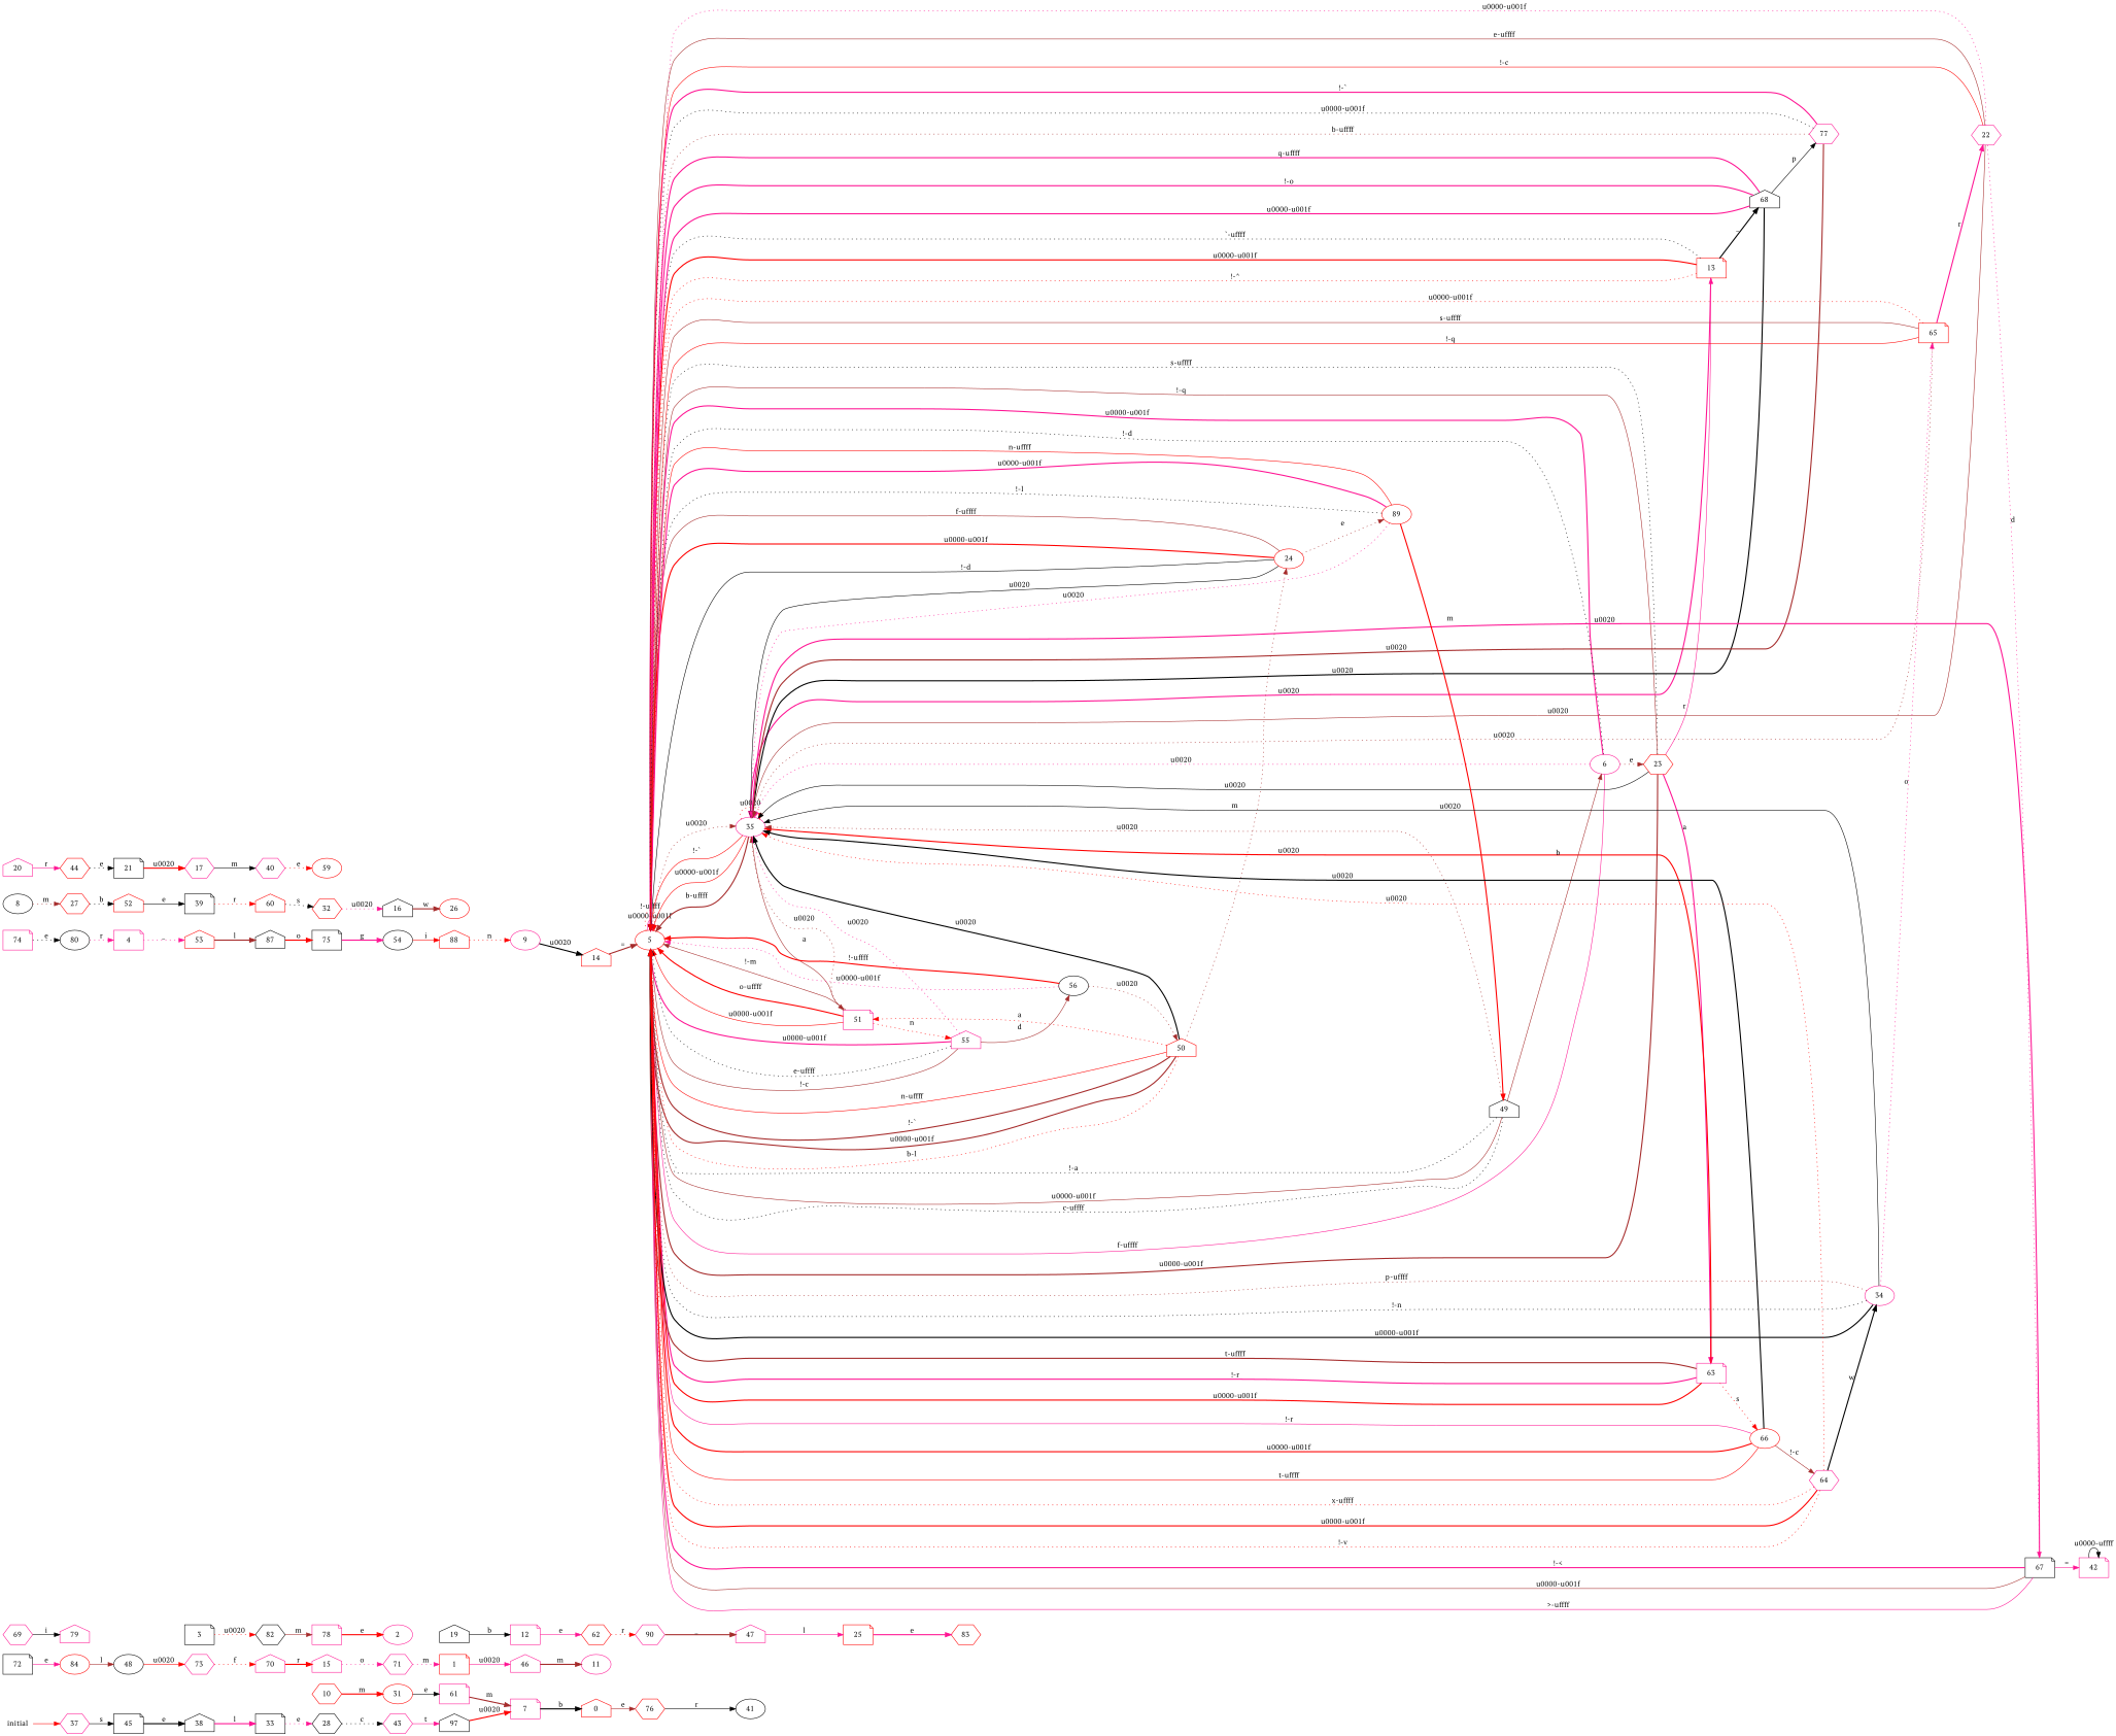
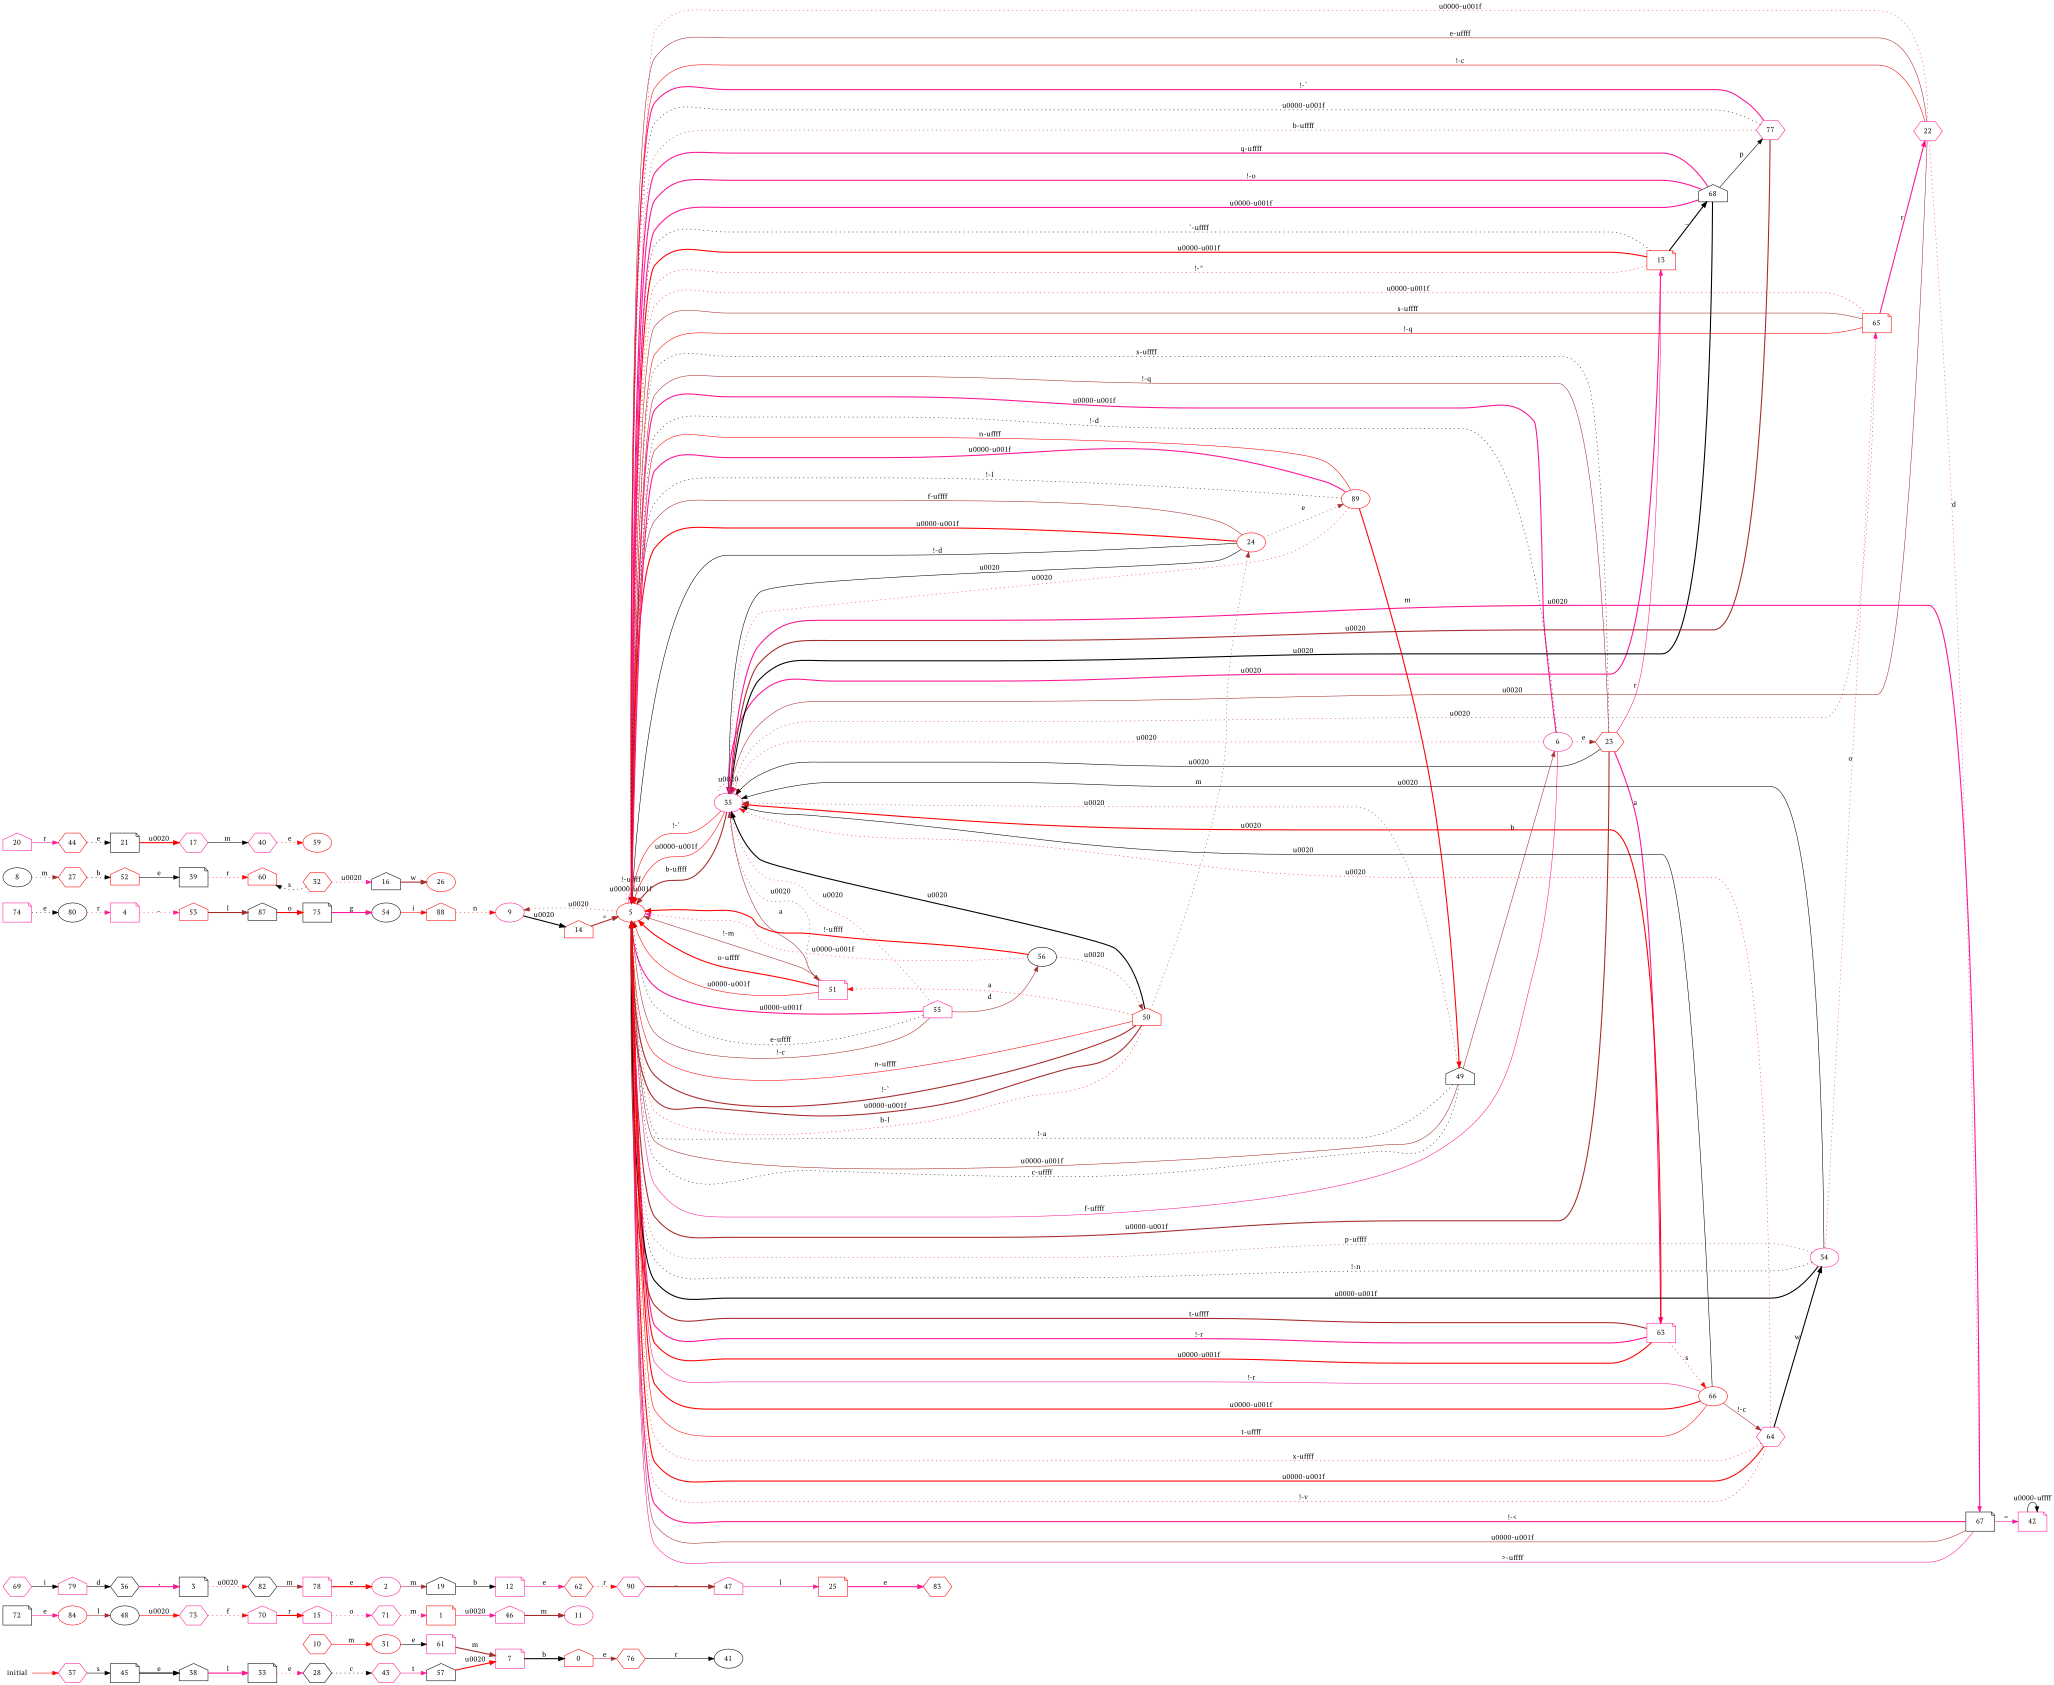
  digraph {
    fontname="PT Serif"
    rankdir=LR
    node [color=deeppink fontname="PT Serif" shape=hexagon]
    edge [color=red fontname="PT Serif" style=solid]
    0 [color=red shape=house]
    76 [color=red]
    41 [color=black shape=ellipse]
    1 [color=red shape=note]
    46 [shape=house]
    11 [shape=ellipse]
    2 [shape=ellipse]
    19 [color=black shape=house]
    12 [shape=note]
    62 [color=red]
    3 [color=black shape=note]
    82 [color=black]
    78 [shape=note]
    4 [shape=note]
    53 [color=red shape=house]
    n16 [color=black label=87 shape=house]
    75 [color=black shape=note]
    5 [color=red shape=ellipse]
    35 [shape=ellipse]
    51 [shape=note]
    55 [shape=house]
    6 [shape=ellipse]
    23 [color=red]
    13 [color=red shape=note]
    63 [shape=note]
    68 [color=black shape=house]
    7 [shape=note]
    8 [color=black shape=ellipse]
    27 [color=red]
    52 [color=red shape=house]
    39 [color=black shape=note]
    9 [shape=ellipse]
    14 [color=red shape=house]
    10 [color=red]
    31 [color=red shape=ellipse]
    61 [shape=note]
    n37 [label=90]
    47 [shape=house]
    77
    15 [shape=house]
    71
    16 [color=black shape=house]
    26 [color=red shape=ellipse]
    17
    40
    59 [color=red shape=ellipse]
    74 [shape=note]
    80 [color=black shape=ellipse]
    20 [shape=house]
    44 [color=red]
    21 [color=black shape=note]
    22
    67 [color=black shape=note]
    42 [shape=note]
    24 [color=red shape=ellipse]
    n56 [color=red label=89 shape=ellipse]
    49 [color=black shape=house]
    25 [color=red shape=note]
    83 [color=red]
    72 [color=black shape=note]
    84 [color=red shape=ellipse]
    60 [color=red shape=house]
    28 [color=black]
    43
-   57 [color=black shape=house label=97]
+   57 [color=black shape=house]
    32 [color=red]
    33 [color=black shape=note]
    34 [shape=ellipse]
    65 [color=red shape=note]
    56 [color=black shape=ellipse]
+   36 [color=black]
    45 [color=black shape=note]
    37
    38 [color=black shape=house]
    initial [shape=plaintext]
    79 [shape=house]
    69
    48 [color=black shape=ellipse]
    73
    70 [shape=house]
    50 [color=red shape=house]
    54 [color=black shape=ellipse]
    n83 [color=red label=88 shape=house]
    66 [color=red shape=ellipse]
    64
    0 -> 76 [color=brown label=e]
    76 -> 41 [color=black label=r]
    1 -> 46 [color=deeppink label="\u0020"]
    46 -> 11 [color=brown label=m style=bold]
+   2 -> 19 [color=brown label=m]
    19 -> 12 [color=black label=b]
    12 -> 62 [color=deeppink label=e]
    62 -> n37 [label=r style=dotted]
    3 -> 82 [label="\u0020" style=dotted]
    82 -> 78 [color=brown label=m]
    78 -> 2 [label=e style=bold]
    4 -> 53 [color=deeppink label=_ style=dotted]
    53 -> n16 [color=brown label=l style=bold]
    n16 -> 75 [label=o style=bold]
    75 -> 54 [color=deeppink label=g style=bold]
    5 -> 5 [color=deeppink label="\u0000-\u001f"]
    5 -> 5 [label="!-\uffff" style=dotted]
-   5 -> 35 [color=brown label="\u0020" style=dotted]
+   5 -> 9 [color=brown label="\u0020" style=dotted]
    35 -> 5 [label="!-`"]
    35 -> 5 [label="\u0000-\u001f"]
    35 -> 5 [color=brown label="b-\uffff" style=bold]
    35 -> 35 [label="\u0020" style=dotted]
    35 -> 51 [color=brown label=a]
    51 -> 5 [color=brown label="!-m"]
    51 -> 5 [label="o-\uffff" style=bold]
    51 -> 5 [label="\u0000-\u001f"]
    51 -> 35 [color=brown label="\u0020" style=dotted]
-   51 -> 55 [label=n style=dotted]
    55 -> 5 [color=deeppink label="\u0000-\u001f" style=bold]
    55 -> 5 [color=black label="e-\uffff" style=dotted]
    55 -> 5 [color=brown label="!-c"]
    55 -> 35 [color=deeppink label="\u0020" style=dotted]
    55 -> 56 [color=brown label=d]
    6 -> 5 [color=deeppink label="f-\uffff"]
    6 -> 5 [color=deeppink label="\u0000-\u001f" style=bold]
    6 -> 5 [color=black label="!-d" style=dotted]
    6 -> 35 [color=deeppink label="\u0020" style=dotted]
    6 -> 23 [color=brown label=e style=dotted]
    23 -> 5 [color=brown label="\u0000-\u001f" style=bold]
    23 -> 5 [color=black label="s-\uffff" style=dotted]
    23 -> 5 [color=brown label="!-q"]
    23 -> 35 [color=black label="\u0020"]
    23 -> 13 [color=deeppink label=r]
    23 -> 63 [color=deeppink label=a style=bold]
    13 -> 5 [color=black label="`-\uffff" style=dotted]
    13 -> 5 [label="\u0000-\u001f" style=bold]
    13 -> 5 [label="!-^" style=dotted]
    13 -> 35 [color=deeppink label="\u0020" style=bold]
    13 -> 68 [color=black label=_ style=bold]
    63 -> 5 [color=deeppink label="!-r" style=bold]
    63 -> 5 [label="\u0000-\u001f" style=bold]
    63 -> 5 [color=brown label="t-\uffff" style=bold]
    63 -> 35 [label="\u0020" style=bold]
    63 -> 66 [label=s style=dotted]
    68 -> 5 [color=deeppink label="q-\uffff" style=bold]
    68 -> 5 [color=deeppink label="!-o" style=bold]
    68 -> 5 [color=deeppink label="\u0000-\u001f" style=bold]
    68 -> 35 [color=black label="\u0020" style=bold]
    68 -> 77 [color=black label=p]
    7 -> 0 [color=black label=b style=bold]
    8 -> 27 [color=brown label=m style=dotted]
    27 -> 52 [color=black label=b style=dotted]
    52 -> 39 [color=black label=e]
    39 -> 60 [label=r style=dotted]
    9 -> 14 [color=black label="\u0020" style=bold]
    14 -> 5 [color=brown label="=" style=bold]
-   10 -> 31 [label=m style=bold]
+   10 -> 31 [label=m]
    31 -> 61 [color=black label=e]
    61 -> 7 [color=brown label=m style=bold]
    n37 -> 47 [color=brown label=_ style=bold]
    47 -> 25 [color=deeppink label=l]
    77 -> 5 [color=deeppink label="!-`" style=bold]
    77 -> 5 [color=black label="\u0000-\u001f" style=dotted]
    77 -> 5 [color=brown label="b-\uffff" style=dotted]
    77 -> 35 [color=brown label="\u0020" style=bold]
    15 -> 71 [color=deeppink label=o style=dotted]
    71 -> 1 [color=deeppink label=m style=dotted]
    16 -> 26 [color=brown label=w style=bold]
    17 -> 40 [color=black label=m]
    40 -> 59 [label=e style=dotted]
    74 -> 80 [color=black label=e style=dotted]
    80 -> 4 [color=deeppink label=r style=dotted]
    20 -> 44 [color=deeppink label=r]
    44 -> 21 [color=black label=e style=dotted]
    21 -> 17 [label="\u0020" style=bold]
    22 -> 5 [color=deeppink label="\u0000-\u001f" style=dotted]
    22 -> 5 [color=brown label="e-\uffff"]
    22 -> 5 [label="!-c"]
    22 -> 35 [color=brown label="\u0020"]
    22 -> 67 [color=deeppink label=d style=dotted]
    67 -> 5 [color=deeppink label="!-<" style=bold]
    67 -> 5 [color=brown label="\u0000-\u001f"]
    67 -> 5 [color=deeppink label=">-\uffff"]
    67 -> 35 [color=deeppink label="\u0020" style=bold]
    67 -> 42 [color=deeppink label="="]
    42 -> 42 [color=black label="\u0000-\uffff"]
    24 -> 5 [color=brown label="f-\uffff"]
    24 -> 5 [label="\u0000-\u001f" style=bold]
    24 -> 5 [color=black label="!-d"]
    24 -> 35 [color=black label="\u0020"]
    24 -> n56 [color=brown label=e style=dotted]
    n56 -> 5 [label="n-\uffff"]
    n56 -> 5 [color=deeppink label="\u0000-\u001f" style=bold]
    n56 -> 5 [color=black label="!-l" style=dotted]
    n56 -> 35 [color=deeppink label="\u0020" style=dotted]
    n56 -> 49 [label=m style=bold]
    49 -> 5 [color=black label="!-a" style=dotted]
    49 -> 5 [color=brown label="\u0000-\u001f"]
    49 -> 5 [color=black label="c-\uffff" style=dotted]
    49 -> 35 [color=brown label="\u0020" style=dotted]
    49 -> 6 [color=brown label=b]
    25 -> 83 [color=deeppink label=e style=bold]
    72 -> 84 [color=deeppink label=e]
    84 -> 48 [color=brown label=l]
-   60 -> 32 [color=black label=s style=dotted]
+   32 -> 60 [color=black label=s style=dotted]
    28 -> 43 [color=black label=c style=dotted]
    43 -> 57 [color=deeppink label=t]
    57 -> 7 [label="\u0020" style=bold]
    32 -> 16 [color=deeppink label="\u0020" style=dotted]
    33 -> 28 [color=deeppink label=e style=dotted]
    34 -> 5 [color=brown label="p-\uffff" style=dotted]
    34 -> 5 [color=black label="!-n" style=dotted]
    34 -> 5 [color=black label="\u0000-\u001f" style=bold]
    34 -> 35 [color=black label="\u0020"]
    34 -> 65 [color=deeppink label=o style=dotted]
    65 -> 5 [label="\u0000-\u001f" style=dotted]
    65 -> 5 [color=brown label="s-\uffff"]
    65 -> 5 [label="!-q"]
    65 -> 35 [color=brown label="\u0020" style=dotted]
    65 -> 22 [color=deeppink label=r style=bold]
    56 -> 5 [color=deeppink label="\u0000-\u001f" style=dotted]
    56 -> 5 [label="!-\uffff" style=bold]
    56 -> 50 [color=brown label="\u0020" style=dotted]
+   36 -> 3 [color=deeppink label="," style=bold]
    45 -> 38 [color=black label=e style=bold]
    37 -> 45 [color=black label=s]
    38 -> 33 [color=deeppink label=l style=bold]
    initial -> 37
+   79 -> 36 [color=black label=d]
    69 -> 79 [color=black label=i]
    48 -> 73 [label="\u0020"]
    73 -> 70 [label=f style=dotted]
    70 -> 15 [label=r style=bold]
    50 -> 5 [label="n-\uffff"]
    50 -> 5 [color=brown label="!-`" style=bold]
    50 -> 5 [color=brown label="\u0000-\u001f" style=bold]
    50 -> 5 [label="b-l" style=dotted]
    50 -> 35 [color=black label="\u0020" style=bold]
    50 -> 51 [label=a style=dotted]
    50 -> 24 [color=brown label=m style=dotted]
    54 -> n83 [label=i]
    n83 -> 9 [label=n style=dotted]
    66 -> 5 [color=deeppink label="!-r"]
    66 -> 5 [label="\u0000-\u001f" style=bold]
    66 -> 5 [label="t-\uffff"]
-   66 -> 35 [color=black label="\u0020" style=bold]
+   66 -> 35 [color=black label="\u0020"]
    66 -> 64 [color=brown label="!-c"]
    64 -> 5 [label="x-\uffff" style=dotted]
    64 -> 5 [label="\u0000-\u001f" style=bold]
    64 -> 5 [label="!-v" style=dotted]
    64 -> 35 [label="\u0020" style=dotted]
    64 -> 34 [color=black label=w style=bold]
  }
